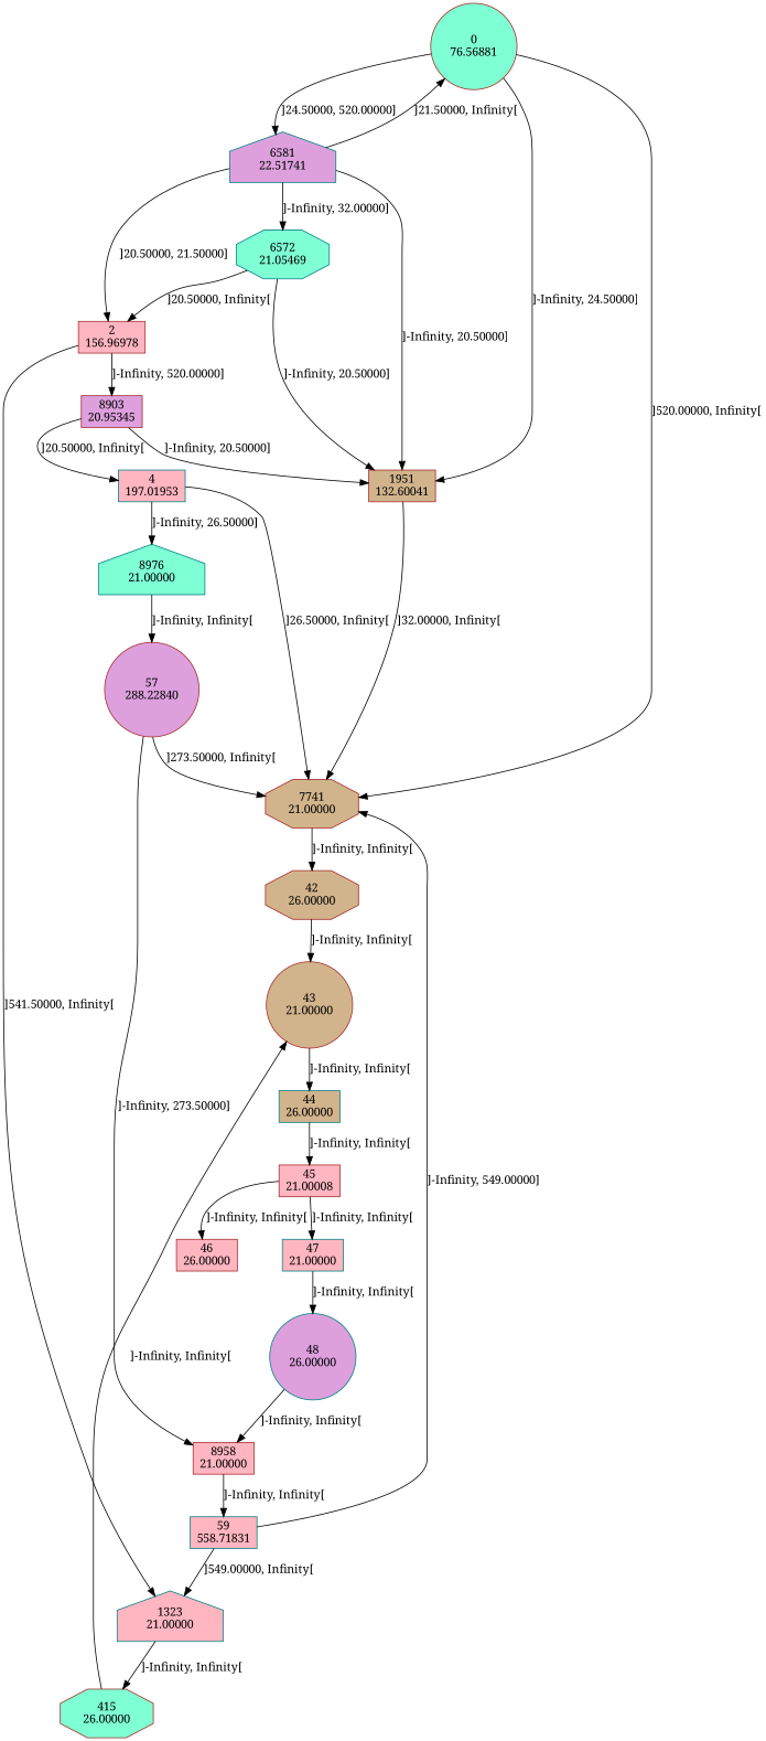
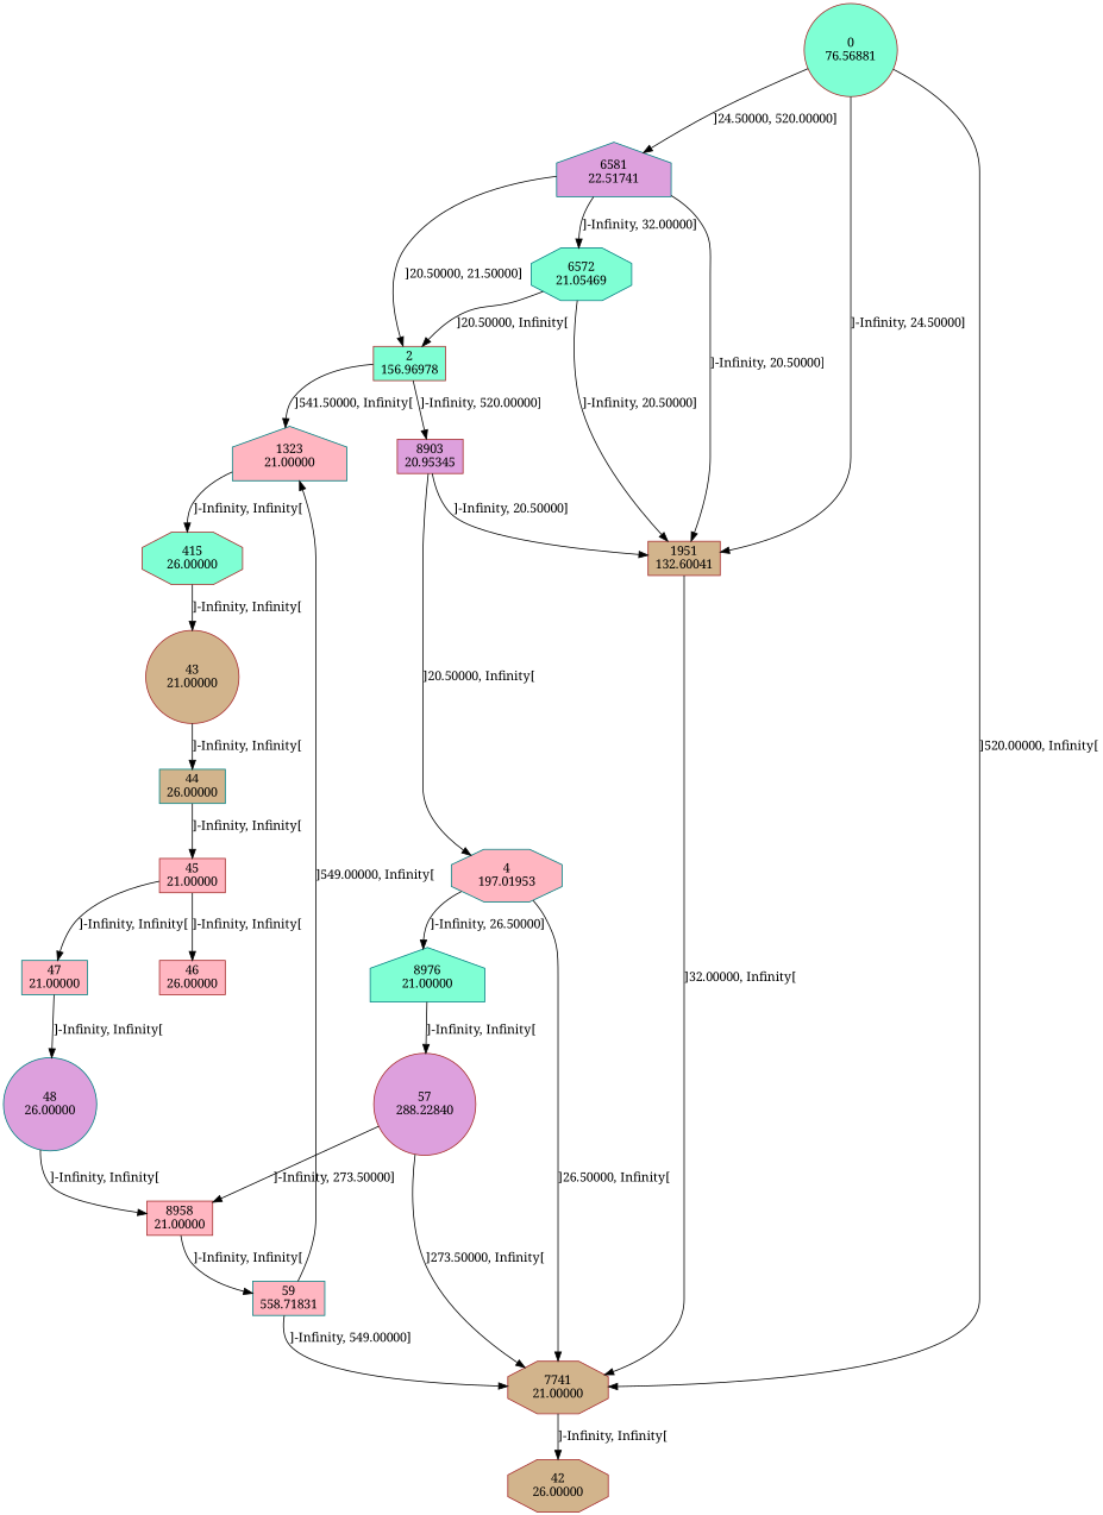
  digraph {
    fontname="Noto Serif"
    node [color=brown fillcolor=lightpink fontname="Noto Serif" shape=box style=filled]
    edge [fontname="Noto Serif"]
    n1 [fillcolor=aquamarine label="0\n76.56881" shape=circle]
    n2 [fillcolor=tan label="1951\n132.60041"]
    n3 [color=teal fillcolor=plum label="6581\n22.51741" shape=house]
    n4 [fillcolor=tan label="7741\n21.00000" shape=octagon]
    n5 [color=teal fillcolor=aquamarine label="6572\n21.05469" shape=octagon]
-   n6 [label="2\n156.96978"]
+   n6 [fillcolor=aquamarine label="2\n156.96978"]
    n7 [fillcolor=tan label="42\n26.00000" shape=octagon]
    n8 [color=teal label="1323\n21.00000" shape=house]
    n9 [fillcolor=plum label="8903\n20.95345"]
    n10 [fillcolor=tan label="43\n21.00000" shape=circle]
    n11 [color=teal fillcolor=tan label="44\n26.00000"]
-   n12 [label="45\n21.00008"]
+   n12 [label="45\n21.00000"]
    n13 [label="46\n26.00000"]
    n14 [color=teal label="47\n21.00000"]
    n15 [color=teal fillcolor=plum label="48\n26.00000" shape=circle]
    n16 [label="8958\n21.00000"]
    n17 [color=teal label="59\n558.71831"]
    n18 [fillcolor=aquamarine label="415\n26.00000" shape=octagon]
-   n19 [color=teal label="4\n197.01953"]
+   n19 [color=teal label="4\n197.01953" shape=octagon]
    n20 [color=teal fillcolor=aquamarine label="8976\n21.00000" shape=house]
    n21 [fillcolor=plum label="57\n288.22840" shape=circle]
    n1 -> n2 [label="]-Infinity, 24.50000]"]
    n1 -> n3 [label="]24.50000, 520.00000]"]
    n1 -> n4 [label="]520.00000, Infinity["]
    n2 -> n4 [label="]32.00000, Infinity["]
-   n3 -> n1 [label="]21.50000, Infinity["]
    n3 -> n2 [label="]-Infinity, 20.50000]"]
    n3 -> n5 [label="]-Infinity, 32.00000]"]
    n3 -> n6 [label="]20.50000, 21.50000]"]
    n4 -> n7 [label="]-Infinity, Infinity["]
    n5 -> n2 [label="]-Infinity, 20.50000]"]
    n5 -> n6 [label="]20.50000, Infinity["]
    n6 -> n8 [label="]541.50000, Infinity["]
    n6 -> n9 [label="]-Infinity, 520.00000]"]
-   n7 -> n10 [label="]-Infinity, Infinity["]
    n8 -> n18 [label="]-Infinity, Infinity["]
    n9 -> n2 [label="]-Infinity, 20.50000]"]
    n9 -> n19 [label="]20.50000, Infinity["]
    n10 -> n11 [label="]-Infinity, Infinity["]
    n11 -> n12 [label="]-Infinity, Infinity["]
    n12 -> n13 [label="]-Infinity, Infinity["]
    n12 -> n14 [label="]-Infinity, Infinity["]
    n14 -> n15 [label="]-Infinity, Infinity["]
    n15 -> n16 [label="]-Infinity, Infinity["]
    n16 -> n17 [label="]-Infinity, Infinity["]
    n17 -> n4 [label="]-Infinity, 549.00000]"]
    n17 -> n8 [label="]549.00000, Infinity["]
    n18 -> n10 [label="]-Infinity, Infinity["]
    n19 -> n4 [label="]26.50000, Infinity["]
    n19 -> n20 [label="]-Infinity, 26.50000]"]
    n20 -> n21 [label="]-Infinity, Infinity["]
    n21 -> n4 [label="]273.50000, Infinity["]
    n21 -> n16 [label="]-Infinity, 273.50000]"]
  }
